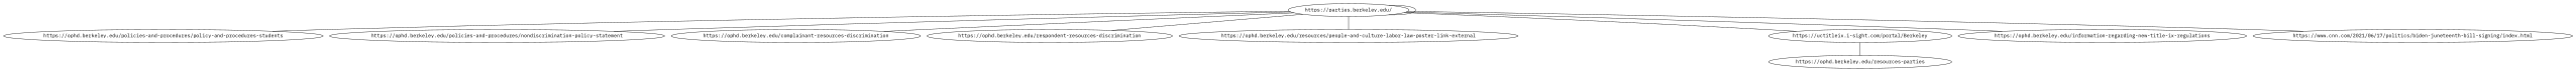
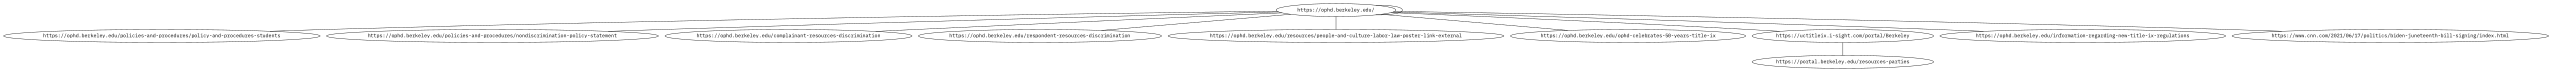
  graph {
    fontname="IBM Plex Mono"
    node [fontname="IBM Plex Mono"]
    edge [fontname="IBM Plex Mono"]
-   "https://ophd.berkeley.edu/" [label="https://parties.berkeley.edu/"]
+   "https://ophd.berkeley.edu/"
    "https://ophd.berkeley.edu/policies-and-procedures/policy-and-procedures-students"
    "https://ophd.berkeley.edu/policies-and-procedures/nondiscrimination-policy-statement"
    "https://ophd.berkeley.edu/complainant-resources-discrimination"
    "https://ophd.berkeley.edu/respondent-resources-discrimination"
    "https://ophd.berkeley.edu/resources/people-and-culture-labor-law-poster-link-external"
+   "https://ophd.berkeley.edu/ophd-celebrates-50-years-title-ix"
    "https://uctitleix.i-sight.com/portal/Berkeley"
    "https://ophd.berkeley.edu/information-regarding-new-title-ix-regulations"
    "https://www.cnn.com/2021/06/17/politics/biden-juneteenth-bill-signing/index.html"
-   "https://ophd.berkeley.edu/resources-parties"
+   "https://ophd.berkeley.edu/resources-parties" [label="https://portal.berkeley.edu/resources-parties"]
    "https://ophd.berkeley.edu/" -- "https://ophd.berkeley.edu/"
    "https://ophd.berkeley.edu/" -- "https://ophd.berkeley.edu/policies-and-procedures/policy-and-procedures-students"
    "https://ophd.berkeley.edu/" -- "https://ophd.berkeley.edu/policies-and-procedures/nondiscrimination-policy-statement"
    "https://ophd.berkeley.edu/" -- "https://ophd.berkeley.edu/complainant-resources-discrimination"
    "https://ophd.berkeley.edu/" -- "https://ophd.berkeley.edu/respondent-resources-discrimination"
    "https://ophd.berkeley.edu/" -- "https://ophd.berkeley.edu/resources/people-and-culture-labor-law-poster-link-external"
+   "https://ophd.berkeley.edu/" -- "https://ophd.berkeley.edu/ophd-celebrates-50-years-title-ix"
    "https://ophd.berkeley.edu/" -- "https://uctitleix.i-sight.com/portal/Berkeley"
    "https://ophd.berkeley.edu/" -- "https://ophd.berkeley.edu/information-regarding-new-title-ix-regulations"
    "https://ophd.berkeley.edu/" -- "https://www.cnn.com/2021/06/17/politics/biden-juneteenth-bill-signing/index.html"
    "https://uctitleix.i-sight.com/portal/Berkeley" -- "https://ophd.berkeley.edu/resources-parties"
  }
